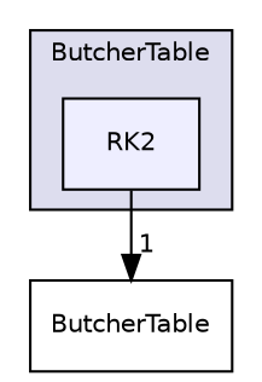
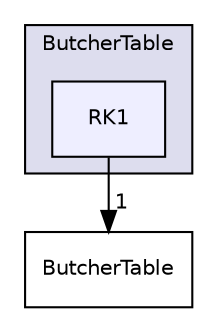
  digraph {
    compound=true
    node [fontname=Helvetica fontsize=10 shape=box]
-   n1 [fillcolor="#eeeeff" label=RK2 pencolor=black style=filled]
+   n1 [fillcolor="#eeeeff" label=RK1 pencolor=black style=filled]
    n2 [label=ButcherTable]
    subgraph cluster_1 {
      bgcolor="#ddddee"
      fontname=Helvetica
      fontsize=10
      label=ButcherTable
      pencolor=black
      n1
    }
    n1 -> n2 [headlabel=1 labeldistance=1.5 labelfontname=Helvetica labelfontsize=10]
  }
